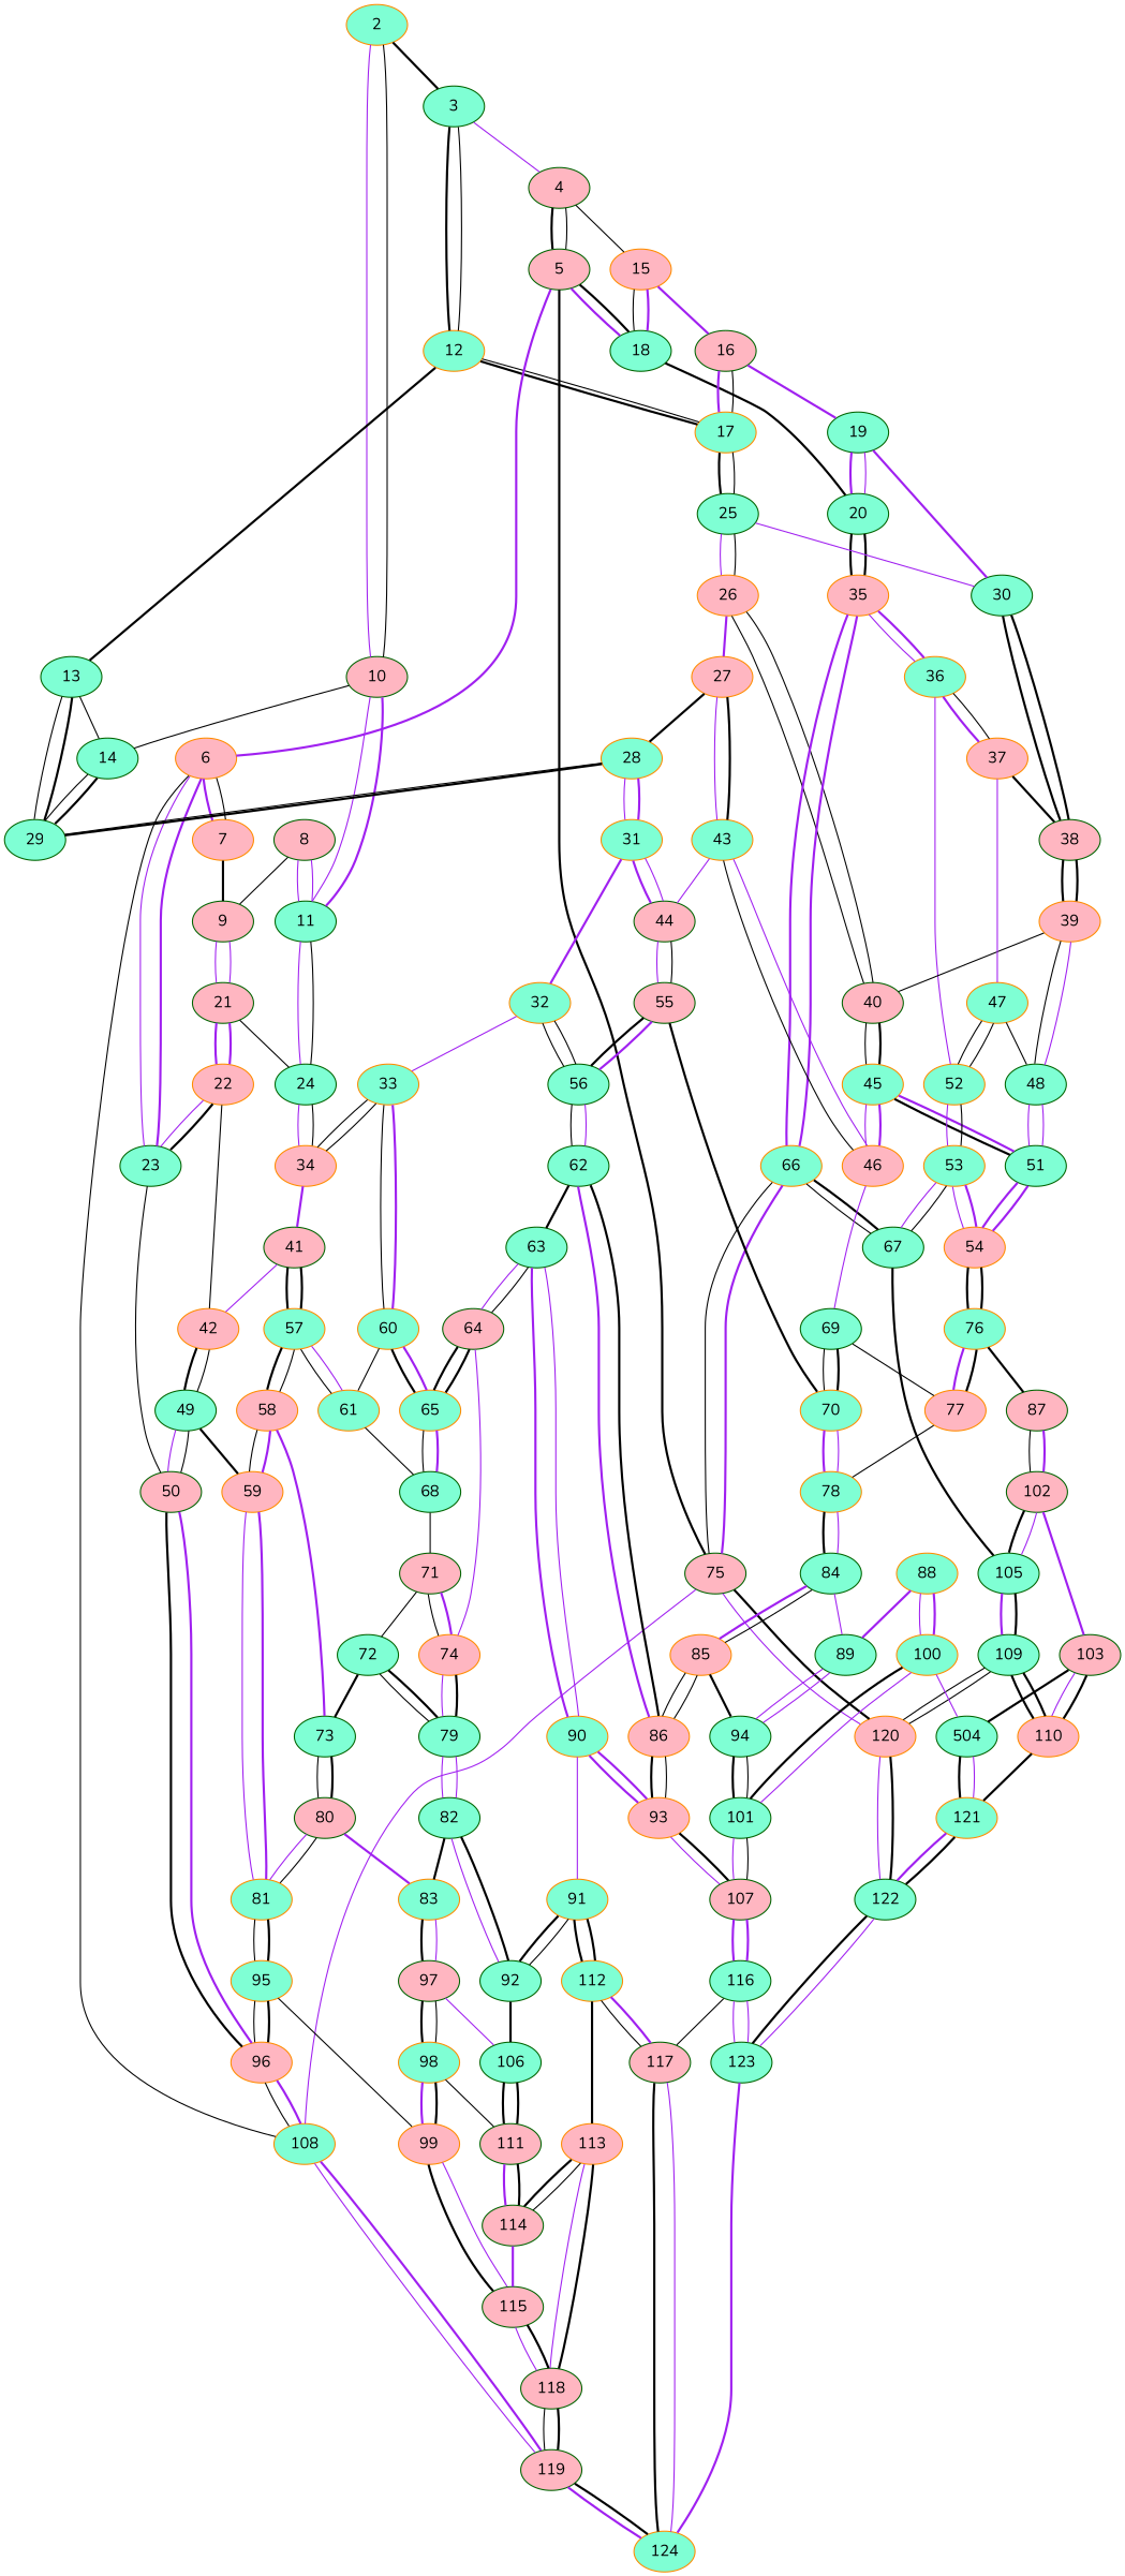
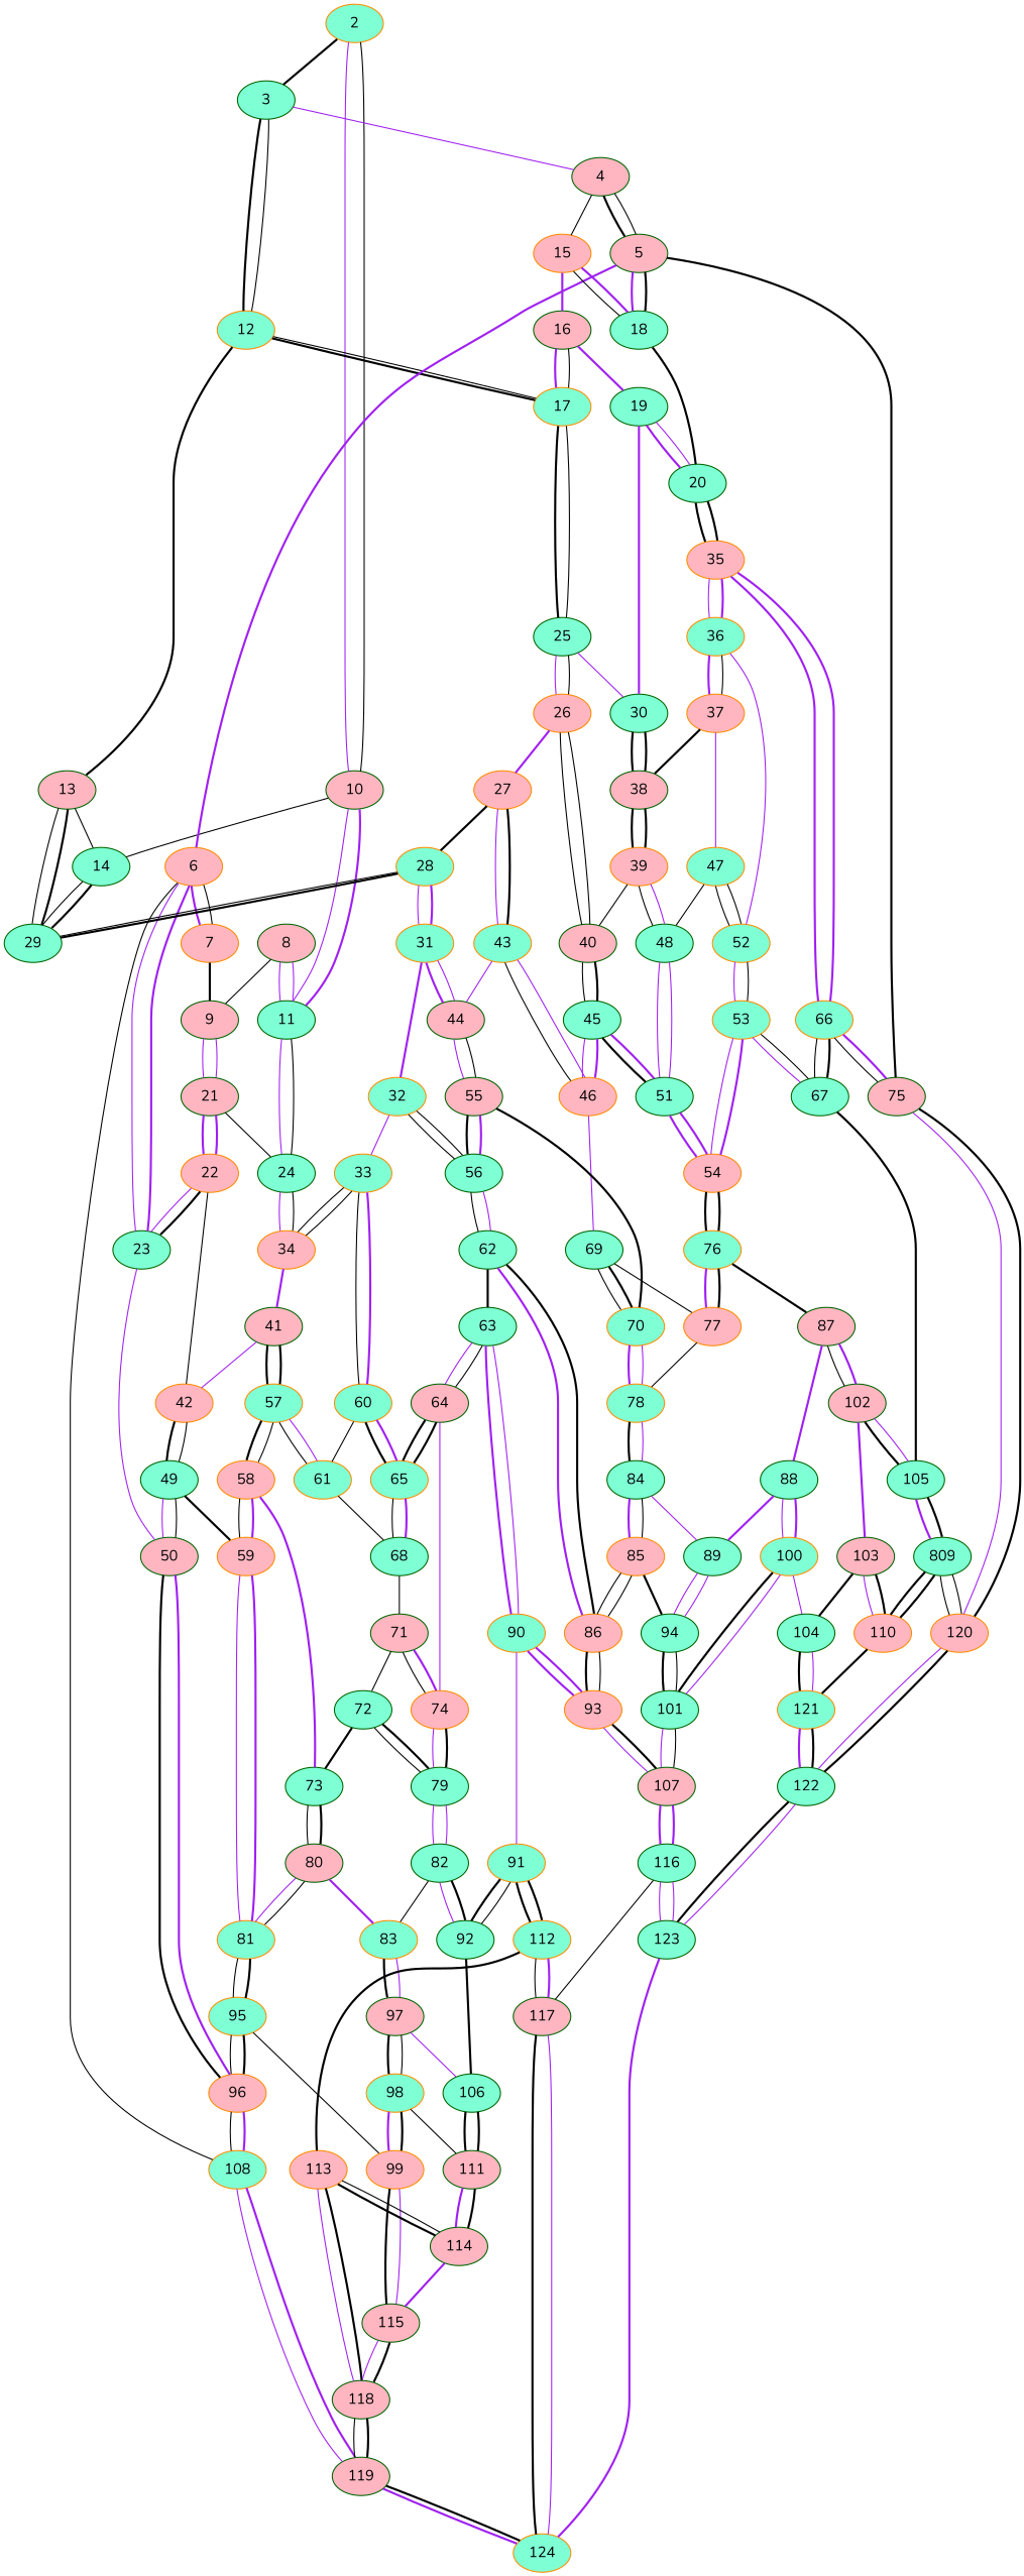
  graph {
    fontname=Nunito
    node [color=darkgreen fillcolor=aquamarine fontname=Nunito style=filled]
    edge [color=black fontname=Nunito style=solid]
    2 [color=darkorange]
    3
    10 [fillcolor=lightpink]
    8 [fillcolor=lightpink]
    9 [fillcolor=lightpink]
    11
    4 [fillcolor=lightpink]
    12 [color=darkorange]
    14
    5 [fillcolor=lightpink]
    15 [color=darkorange fillcolor=lightpink]
-   13
+   13 [fillcolor=lightpink]
    17 [color=darkorange]
    6 [color=darkorange fillcolor=lightpink]
    18
    75 [fillcolor=lightpink]
    16 [fillcolor=lightpink]
    7 [color=darkorange fillcolor=lightpink]
    23
    108 [color=darkorange]
    20
    120 [color=darkorange fillcolor=lightpink]
    50 [fillcolor=lightpink]
    119 [fillcolor=lightpink]
    21 [fillcolor=lightpink]
    24
    22 [color=darkorange fillcolor=lightpink]
    29
    34 [color=darkorange fillcolor=lightpink]
    25
    19
    30
    26 [color=darkorange fillcolor=lightpink]
    35 [color=darkorange fillcolor=lightpink]
    38 [fillcolor=lightpink]
    36 [color=darkorange]
    66 [color=darkorange]
    42 [color=darkorange fillcolor=lightpink]
    49
    96 [color=darkorange fillcolor=lightpink]
    41 [fillcolor=lightpink]
    27 [color=darkorange fillcolor=lightpink]
    40 [fillcolor=lightpink]
    28 [color=darkorange]
    43 [color=darkorange]
-   45 [color=darkorange]
+   45
    31 [color=darkorange]
    44 [fillcolor=lightpink]
    46 [color=darkorange fillcolor=lightpink]
    32 [color=darkorange]
    39 [color=darkorange fillcolor=lightpink]
    33 [color=darkorange]
    56
    55 [fillcolor=lightpink]
    60 [color=darkorange]
    62
    61 [color=darkorange]
    65 [color=darkorange]
    57 [color=darkorange]
    37 [color=darkorange fillcolor=lightpink]
    52 [color=darkorange]
    67
    47 [color=darkorange]
    53 [color=darkorange]
    48
    51
    58 [color=darkorange fillcolor=lightpink]
    59 [color=darkorange fillcolor=lightpink]
    69
    70 [color=darkorange]
    54 [color=darkorange fillcolor=lightpink]
    77 [color=darkorange fillcolor=lightpink]
    81 [color=darkorange]
    76 [color=darkorange]
    105
    87 [fillcolor=lightpink]
    78 [color=darkorange]
    63
    86 [color=darkorange fillcolor=lightpink]
    73
    68
    80 [fillcolor=lightpink]
    95 [color=darkorange]
    71 [fillcolor=lightpink]
    64 [fillcolor=lightpink]
    90 [color=darkorange]
    93 [color=darkorange fillcolor=lightpink]
    74 [color=darkorange fillcolor=lightpink]
    91 [color=darkorange]
    79
-   109
+   109 [label=809]
    72
    84
    82
    83 [color=darkorange]
    122
-   88 [color=darkorange]
+   88
    102 [fillcolor=lightpink]
    85 [color=darkorange fillcolor=lightpink]
    89
    92
    97 [fillcolor=lightpink]
    99 [color=darkorange fillcolor=lightpink]
    106
    98 [color=darkorange]
    94
    101
    107 [fillcolor=lightpink]
    100 [color=darkorange]
    103 [fillcolor=lightpink]
-   104 [label=504]
+   104
    112 [color=darkorange]
    113 [color=darkorange fillcolor=lightpink]
    117 [fillcolor=lightpink]
    111 [fillcolor=lightpink]
    116
    115 [fillcolor=lightpink]
    114 [fillcolor=lightpink]
    118 [fillcolor=lightpink]
    121 [color=darkorange]
    110 [color=darkorange fillcolor=lightpink]
    123
    124 [color=darkorange]
    2 -- 3 [style=bold]
    2 -- 10 [color=purple]
    2 -- 10
    3 -- 4 [color=purple]
    3 -- 12 [style=bold]
    3 -- 12
    10 -- 11 [color=purple]
    10 -- 11 [color=purple style=bold]
    10 -- 14
    8 -- 9
    8 -- 11 [color=purple]
    8 -- 11 [color=purple]
    9 -- 21 [color=purple]
    9 -- 21 [color=purple]
    11 -- 24 [color=purple]
    11 -- 24
    4 -- 5 [style=bold]
    4 -- 5
    4 -- 15
    12 -- 13 [style=bold]
    12 -- 17 [style=bold]
    12 -- 17
    14 -- 29
    14 -- 29 [style=bold]
    5 -- 6 [color=purple style=bold]
    5 -- 18 [color=purple style=bold]
    5 -- 18 [style=bold]
    5 -- 75 [style=bold]
    15 -- 18
    15 -- 18 [color=purple style=bold]
    15 -- 16 [color=purple style=bold]
    13 -- 14
    13 -- 29
    13 -- 29 [style=bold]
    17 -- 25 [style=bold]
    17 -- 25
    6 -- 7 [color=purple style=bold]
    6 -- 7
    6 -- 23 [color=purple]
    6 -- 23 [color=purple style=bold]
    6 -- 108
    18 -- 20 [style=bold]
-   75 -- 108 [color=purple]
    75 -- 120 [color=purple]
    75 -- 120 [style=bold]
    16 -- 17 [color=purple style=bold]
    16 -- 17
    16 -- 19 [color=purple style=bold]
    7 -- 9 [style=bold]
-   23 -- 50
+   23 -- 50 [color=purple]
    108 -- 119 [color=purple]
    108 -- 119 [color=purple style=bold]
    20 -- 35 [style=bold]
    20 -- 35 [style=bold]
    120 -- 122 [color=purple]
    120 -- 122 [style=bold]
    50 -- 96 [style=bold]
    50 -- 96 [color=purple style=bold]
    119 -- 124 [color=purple style=bold]
    119 -- 124 [style=bold]
    21 -- 24
    21 -- 22 [color=purple style=bold]
    21 -- 22 [color=purple style=bold]
    24 -- 34 [color=purple]
    24 -- 34
    22 -- 23 [color=purple]
    22 -- 23 [style=bold]
    22 -- 42
    34 -- 41 [color=purple style=bold]
    25 -- 30 [color=purple]
    25 -- 26 [color=purple]
    25 -- 26
    19 -- 20 [color=purple style=bold]
    19 -- 20 [color=purple]
    19 -- 30 [color=purple style=bold]
    30 -- 38 [style=bold]
    30 -- 38 [style=bold]
    26 -- 27 [color=purple style=bold]
    26 -- 40
    26 -- 40
    35 -- 36 [color=purple]
    35 -- 36 [color=purple style=bold]
    35 -- 66 [color=purple style=bold]
    35 -- 66 [color=purple style=bold]
    38 -- 39 [style=bold]
    38 -- 39 [style=bold]
    36 -- 37 [color=purple style=bold]
    36 -- 37
    36 -- 52 [color=purple]
    66 -- 75
    66 -- 75 [color=purple style=bold]
    66 -- 67
    66 -- 67 [style=bold]
    42 -- 49 [style=bold]
    42 -- 49
    49 -- 50 [color=purple]
    49 -- 50
    49 -- 59 [style=bold]
    96 -- 108
    96 -- 108 [color=purple style=bold]
    41 -- 42 [color=purple]
    41 -- 57 [style=bold]
    41 -- 57 [style=bold]
    27 -- 28 [style=bold]
    27 -- 43 [color=purple]
    27 -- 43 [style=bold]
    40 -- 45
    40 -- 45 [style=bold]
    28 -- 29
    28 -- 29 [style=bold]
    28 -- 31 [color=purple]
    28 -- 31 [color=purple style=bold]
    43 -- 44 [color=purple]
    43 -- 46
    43 -- 46 [color=purple]
    45 -- 46 [color=purple]
    45 -- 46 [color=purple style=bold]
    45 -- 51 [style=bold]
    45 -- 51 [color=purple style=bold]
    31 -- 44 [color=purple style=bold]
    31 -- 44 [color=purple]
    31 -- 32 [color=purple style=bold]
    44 -- 55 [color=purple]
    44 -- 55
    46 -- 69 [color=purple]
    32 -- 33 [color=purple]
    32 -- 56
    32 -- 56
    39 -- 40
    39 -- 48
    39 -- 48 [color=purple]
    33 -- 34
    33 -- 34
    33 -- 60
    33 -- 60 [color=purple style=bold]
    56 -- 62
    56 -- 62 [color=purple]
    55 -- 56 [style=bold]
    55 -- 56 [color=purple style=bold]
    55 -- 70 [style=bold]
    60 -- 61
    60 -- 65 [style=bold]
    60 -- 65 [color=purple style=bold]
    62 -- 63 [style=bold]
    62 -- 86 [color=purple style=bold]
    62 -- 86 [style=bold]
    61 -- 68
    65 -- 68
    65 -- 68 [color=purple style=bold]
    57 -- 61
    57 -- 61 [color=purple]
    57 -- 58 [style=bold]
    57 -- 58
    37 -- 38 [style=bold]
    37 -- 47 [color=purple]
    52 -- 53 [color=purple]
    52 -- 53
    67 -- 105 [style=bold]
    47 -- 52
    47 -- 52
    47 -- 48
    53 -- 67 [color=purple]
    53 -- 67
    53 -- 54 [color=purple]
    53 -- 54 [color=purple style=bold]
    48 -- 51 [color=purple]
    48 -- 51 [color=purple]
    51 -- 54 [color=purple style=bold]
    51 -- 54 [color=purple style=bold]
    58 -- 59
    58 -- 59 [color=purple style=bold]
    58 -- 73 [color=purple style=bold]
    59 -- 81 [color=purple]
    59 -- 81 [color=purple style=bold]
    69 -- 70
    69 -- 70 [style=bold]
    69 -- 77
    70 -- 78 [color=purple style=bold]
    70 -- 78 [color=purple]
    54 -- 76 [style=bold]
    54 -- 76 [style=bold]
    77 -- 78
    81 -- 95
    81 -- 95 [style=bold]
    76 -- 77 [color=purple style=bold]
    76 -- 77 [style=bold]
    76 -- 87 [style=bold]
    105 -- 109 [color=purple style=bold]
    105 -- 109 [style=bold]
+   87 -- 88 [color=purple style=bold]
    87 -- 102
    87 -- 102 [color=purple style=bold]
    78 -- 84 [style=bold]
    78 -- 84 [color=purple]
    63 -- 64 [color=purple]
    63 -- 64
    63 -- 90 [color=purple style=bold]
    63 -- 90 [color=purple]
    86 -- 93 [style=bold]
    86 -- 93
    73 -- 80
    73 -- 80 [style=bold]
    68 -- 71
    80 -- 81 [color=purple]
    80 -- 81
    80 -- 83 [color=purple style=bold]
    95 -- 96
    95 -- 96 [style=bold]
    95 -- 99
    71 -- 74
    71 -- 74 [color=purple style=bold]
    71 -- 72
    64 -- 65 [style=bold]
    64 -- 65 [style=bold]
    64 -- 74 [color=purple]
    90 -- 93 [color=purple style=bold]
    90 -- 93 [color=purple style=bold]
    90 -- 91 [color=purple]
    93 -- 107 [color=purple]
    93 -- 107 [style=bold]
    74 -- 79 [color=purple]
    74 -- 79 [style=bold]
    91 -- 92 [style=bold]
    91 -- 92
    91 -- 112 [style=bold]
    91 -- 112 [style=bold]
    79 -- 82 [color=purple]
    79 -- 82 [color=purple]
    109 -- 120
    109 -- 120
    109 -- 110 [style=bold]
    109 -- 110 [style=bold]
    72 -- 73 [style=bold]
    72 -- 79
    72 -- 79 [style=bold]
    84 -- 85 [color=purple style=bold]
    84 -- 85
    84 -- 89 [color=purple]
-   82 -- 83 [style=bold]
+   82 -- 83
    82 -- 92 [color=purple]
    82 -- 92 [style=bold]
    83 -- 97 [style=bold]
    83 -- 97 [color=purple]
    122 -- 123 [style=bold]
    122 -- 123 [color=purple]
    88 -- 89 [color=purple style=bold]
    88 -- 100 [color=purple]
    88 -- 100 [color=purple style=bold]
    102 -- 105 [style=bold]
    102 -- 105 [color=purple]
    102 -- 103 [color=purple style=bold]
    85 -- 86
    85 -- 86
    85 -- 94 [style=bold]
    89 -- 94 [color=purple]
    89 -- 94 [color=purple]
    92 -- 106 [style=bold]
    97 -- 106 [color=purple]
    97 -- 98 [style=bold]
    97 -- 98
    99 -- 115 [style=bold]
    99 -- 115 [color=purple]
    106 -- 111 [style=bold]
    106 -- 111 [style=bold]
    98 -- 99 [color=purple style=bold]
    98 -- 99 [style=bold]
    98 -- 111
    94 -- 101 [style=bold]
    94 -- 101
    101 -- 107 [color=purple]
    101 -- 107
    107 -- 116 [color=purple style=bold]
    107 -- 116 [color=purple style=bold]
    100 -- 101 [style=bold]
    100 -- 101 [color=purple]
    100 -- 104 [color=purple]
    103 -- 104 [style=bold]
    103 -- 110 [color=purple]
    103 -- 110 [style=bold]
    104 -- 121 [style=bold]
    104 -- 121 [color=purple]
    112 -- 113 [style=bold]
    112 -- 117
    112 -- 117 [color=purple style=bold]
    113 -- 114 [style=bold]
    113 -- 114
    113 -- 118 [color=purple]
    113 -- 118 [style=bold]
    117 -- 124 [style=bold]
    117 -- 124 [color=purple]
    111 -- 114 [color=purple style=bold]
    111 -- 114 [style=bold]
    116 -- 117
    116 -- 123 [color=purple]
    116 -- 123 [color=purple]
    115 -- 118 [color=purple]
    115 -- 118 [style=bold]
    114 -- 115 [color=purple style=bold]
    118 -- 119
    118 -- 119 [style=bold]
    121 -- 122 [color=purple style=bold]
    121 -- 122 [style=bold]
    110 -- 121 [style=bold]
    123 -- 124 [color=purple style=bold]
  }
